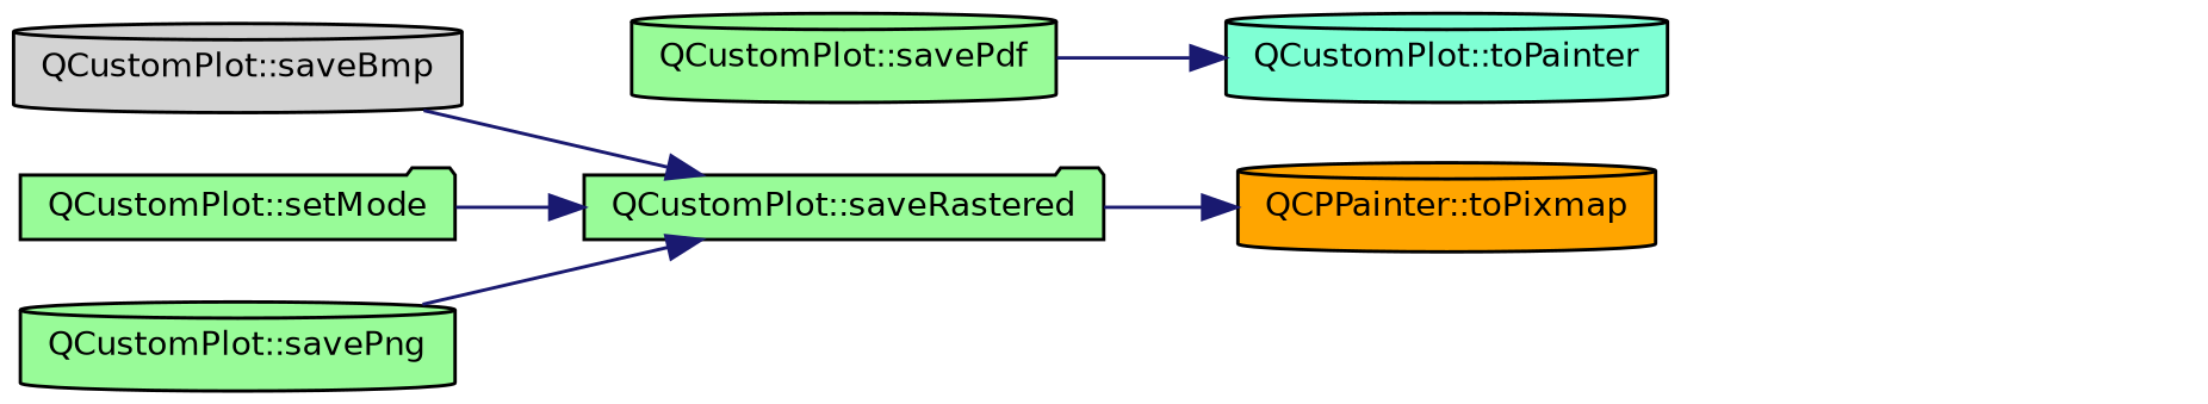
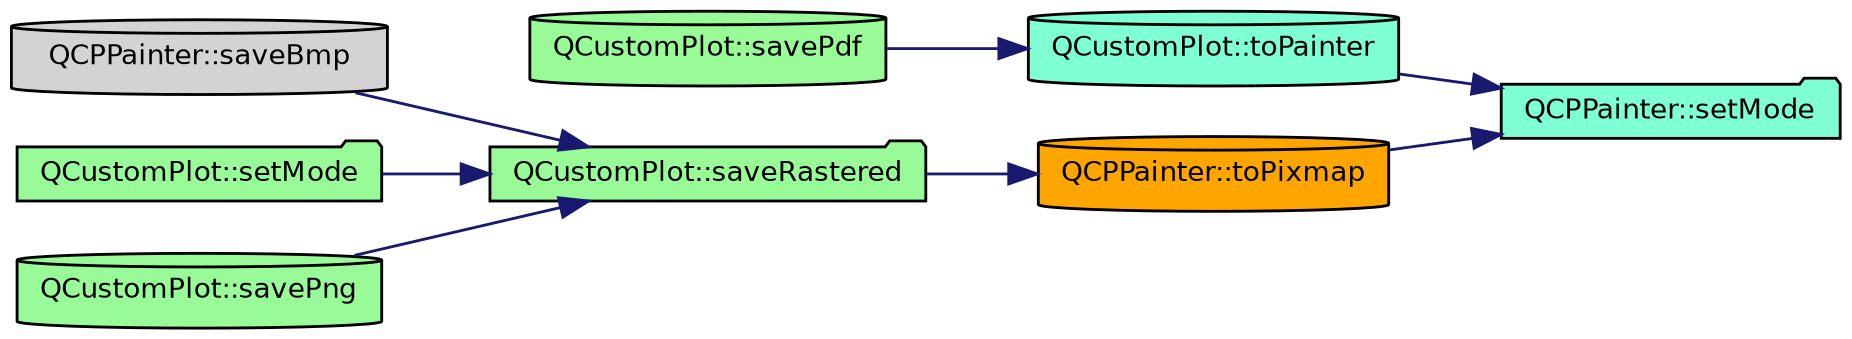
  digraph {
    rankdir=RL
    node [color=black fillcolor=palegreen fontname=Helvetica fontsize=10 shape=cylinder style=filled]
    edge [color=midnightblue dir=back fontname=Helvetica fontsize=10 labelfontname=Helvetica labelfontsize=10 style=solid]
+   n1 [fillcolor=aquamarine fontcolor=black height=0.2 label="QCPPainter::setMode" shape=folder width=0.4]
    n2 [fillcolor=aquamarine height=0.2 label="QCustomPlot::toPainter" width=0.4]
    n3 [fillcolor=orange height=0.2 label="QCPPainter::toPixmap" width=0.4]
    n4 [height=0.2 label="QCustomPlot::savePdf" width=0.4]
    n5 [height=0.2 label="QCustomPlot::saveRastered" shape=folder width=0.4]
-   n6 [fillcolor=lightgrey height=0.2 label="QCustomPlot::saveBmp" width=0.4]
+   n6 [fillcolor=lightgrey height=0.2 label="QCPPainter::saveBmp" width=0.4]
    n7 [height=0.2 label="QCustomPlot::setMode" shape=folder width=0.4]
    n8 [height=0.2 label="QCustomPlot::savePng" width=0.4]
+   n1 -> n2
+   n1 -> n3
    n2 -> n4
    n3 -> n5
    n5 -> n6
    n5 -> n7
    n5 -> n8
  }
